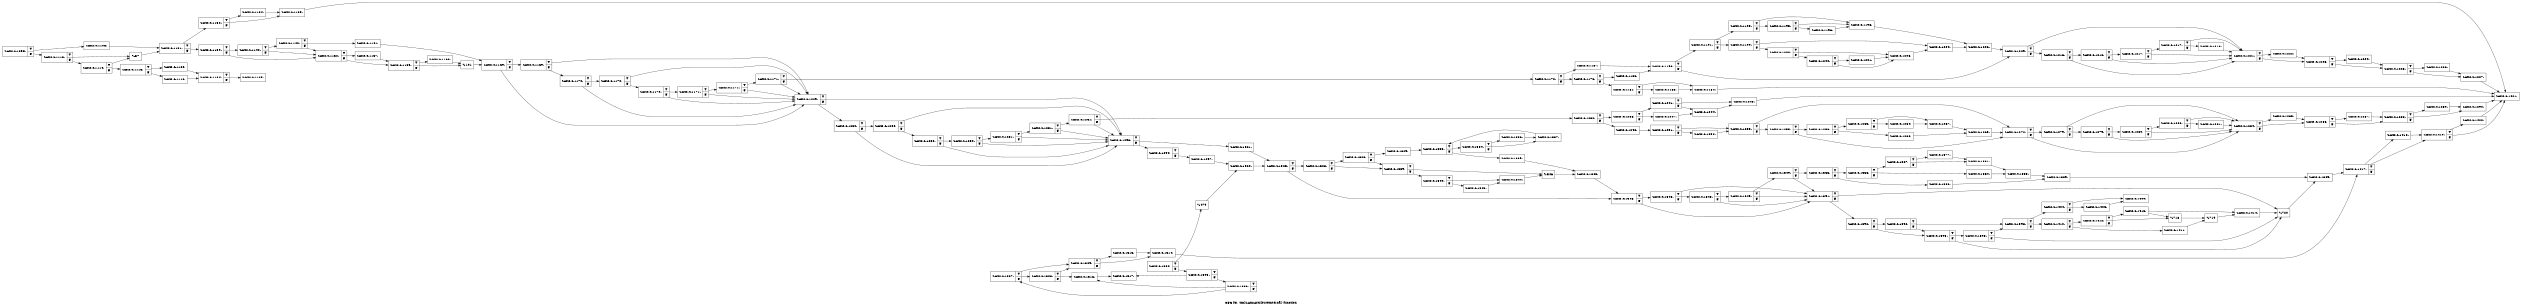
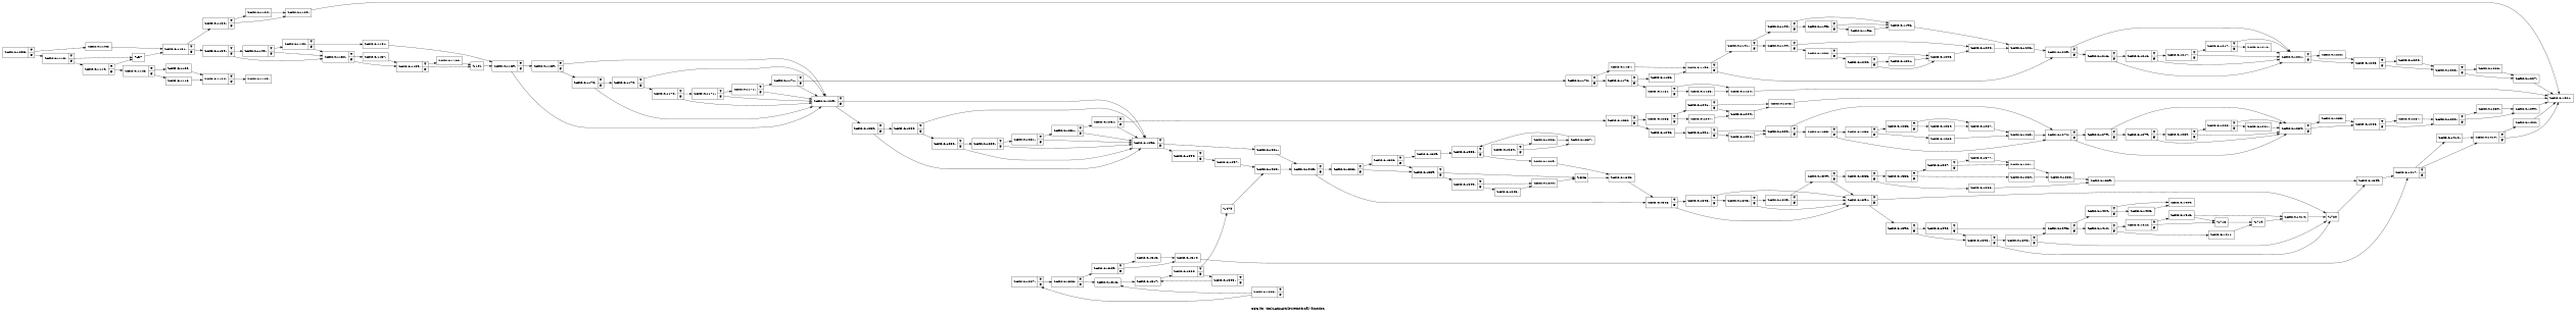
  digraph {
    label="CFG for 'xmlSAX2AttributeInternal' function"
    rankdir=LR
    node [shape=record]
    n1 [label="{SAX2.c:1095:|{<s0>T|<s1>F}}"]
    n2 [label="{SAX2.c:1106:}"]
    n3 [label="{SAX2.c:1113:|{<s0>T|<s1>F}}"]
    n4 [label="{SAX2.c:1131:|{<s0>T|<s1>F}}"]
    n5 [label="{SAX2.c:1114:|{<s0>T|<s1>F}}"]
    n6 [label="{%57}"]
    n7 [label="{SAX2.c:1132:|{<s0>T|<s1>F}}"]
    n8 [label="{SAX2.c:1139:|{<s0>T|<s1>F}}"]
    n9 [label="{SAX2.c:1115:|{<s0>T|<s1>F}}"]
    n10 [label="{SAX2.c:1134:}"]
    n11 [label="{SAX2.c:1135:}"]
    n12 [label="{SAX2.c:1140:|{<s0>T|<s1>F}}"]
    n13 [label="{SAX2.c:1152:|{<s0>T|<s1>F}}"]
    n14 [label="{SAX2.c:1116:}"]
    n15 [label="{SAX2.c:1120:}"]
    n16 [label="{SAX2.c:1124:|{<s0>T|<s1>F}}"]
    n17 [label="{SAX2.c:1125:}"]
    n18 [label="{SAX2.c:1421:}"]
    n19 [label="{SAX2.c:1140:|{<s0>T|<s1>F}}"]
    n20 [label="{SAX2.c:1157:}"]
    n21 [label="{SAX2.c:1159:|{<s0>T|<s1>F}}"]
    n22 [label="{SAX2.c:1141:}"]
    n23 [label="{SAX2.c:1160:}"]
    n24 [label="{%101}"]
    n25 [label="{SAX2.c:1169:|{<s0>T|<s1>F}}"]
    n26 [label="{SAX2.c:1229:|{<s0>T|<s1>F}}"]
    n27 [label="{SAX2.c:1169:|{<s0>T|<s1>F}}"]
    n28 [label="{SAX2.c:1293:|{<s0>T|<s1>F}}"]
    n29 [label="{SAX2.c:1230:|{<s0>T|<s1>F}}"]
    n30 [label="{SAX2.c:1170:|{<s0>T|<s1>F}}"]
    n31 [label="{SAX2.c:1294:|{<s0>T|<s1>F}}"]
    n32 [label="{SAX2.c:1321:}"]
    n33 [label="{SAX2.c:1230:|{<s0>T|<s1>F}}"]
    n34 [label="{SAX2.c:1170:|{<s0>T|<s1>F}}"]
    n35 [label="{SAX2.c:1170:|{<s0>T|<s1>F}}"]
    n36 [label="{SAX2.c:1171:|{<s0>T|<s1>F}}"]
    n37 [label="{SAX2.c:1171:|{<s0>T|<s1>F}}"]
    n38 [label="{SAX2.c:1171:|{<s0>T|<s1>F}}"]
    n39 [label="{SAX2.c:1172:|{<s0>T|<s1>F}}"]
    n40 [label="{SAX2.c:1187:}"]
    n41 [label="{SAX2.c:1176:|{<s0>T|<s1>F}}"]
    n42 [label="{SAX2.c:1190:|{<s0>T|<s1>F}}"]
    n43 [label="{SAX2.c:1181:|{<s0>T|<s1>F}}"]
    n44 [label="{SAX2.c:1186:}"]
    n45 [label="{SAX2.c:1191:|{<s0>T|<s1>F}}"]
    n46 [label="{SAX2.c:1209:|{<s0>T|<s1>F}}"]
    n47 [label="{SAX2.c:1183:}"]
    n48 [label="{SAX2.c:1184:}"]
    n49 [label="{SAX2.c:1195:|{<s0>T|<s1>F}}"]
    n50 [label="{SAX2.c:1199:|{<s0>T|<s1>F}}"]
    n51 [label="{SAX2.c:1216:|{<s0>T|<s1>F}}"]
    n52 [label="{SAX2.c:1221:|{<s0>T|<s1>F}}"]
    n53 [label="{SAX2.c:1195:|{<s0>T|<s1>F}}"]
    n54 [label="{SAX2.c:1198:}"]
    n55 [label="{SAX2.c:1200:|{<s0>T|<s1>F}}"]
    n56 [label="{SAX2.c:1204:}"]
    n57 [label="{SAX2.c:1216:|{<s0>T|<s1>F}}"]
    n58 [label="{SAX2.c:1222:}"]
    n59 [label="{SAX2.c:1223:|{<s0>T|<s1>F}}"]
    n60 [label="{SAX2.c:1196:}"]
    n61 [label="{SAX2.c:1206:}"]
    n62 [label="{SAX2.c:1200:|{<s0>T|<s1>F}}"]
    n63 [label="{SAX2.c:1203:}"]
    n64 [label="{SAX2.c:1201:}"]
    n65 [label="{SAX2.c:1217:|{<s0>T|<s1>F}}"]
    n66 [label="{SAX2.c:1224:}"]
    n67 [label="{SAX2.c:1225:|{<s0>T|<s1>F}}"]
    n68 [label="{SAX2.c:1217:|{<s0>T|<s1>F}}"]
    n69 [label="{SAX2.c:1218:}"]
    n70 [label="{SAX2.c:1226:}"]
    n71 [label="{SAX2.c:1227:}"]
    n72 [label="{SAX2.c:1297:}"]
    n73 [label="{SAX2.c:1325:|{<s0>T|<s1>F}}"]
    n74 [label="{SAX2.c:1230:|{<s0>T|<s1>F}}"]
    n75 [label="{SAX2.c:1230:|{<s0>T|<s1>F}}"]
    n76 [label="{SAX2.c:1231:|{<s0>T|<s1>F}}"]
    n77 [label="{SAX2.c:1231:|{<s0>T|<s1>F}}"]
    n78 [label="{SAX2.c:1231:|{<s0>T|<s1>F}}"]
    n79 [label="{SAX2.c:1232:|{<s0>T|<s1>F}}"]
    n80 [label="{SAX2.c:1248:}"]
    n81 [label="{SAX2.c:1236:|{<s0>T|<s1>F}}"]
    n82 [label="{SAX2.c:1251:|{<s0>T|<s1>F}}"]
    n83 [label="{SAX2.c:1241:|{<s0>T|<s1>F}}"]
    n84 [label="{SAX2.c:1247:}"]
    n85 [label="{SAX2.c:1252:}"]
    n86 [label="{SAX2.c:1255:|{<s0>T|<s1>F}}"]
    n87 [label="{SAX2.c:1244:}"]
    n88 [label="{SAX2.c:1245:}"]
    n89 [label="{SAX2.c:1255:|{<s0>T|<s1>F}}"]
    n90 [label="{SAX2.c:1272:|{<s0>T|<s1>F}}"]
    n91 [label="{SAX2.c:1256:|{<s0>T|<s1>F}}"]
    n92 [label="{SAX2.c:1279:|{<s0>T|<s1>F}}"]
    n93 [label="{SAX2.c:1284:|{<s0>T|<s1>F}}"]
    n94 [label="{SAX2.c:1260:}"]
    n95 [label="{SAX2.c:1263:|{<s0>T|<s1>F}}"]
    n96 [label="{SAX2.c:1279:|{<s0>T|<s1>F}}"]
    n97 [label="{SAX2.c:1285:}"]
    n98 [label="{SAX2.c:1286:|{<s0>T|<s1>F}}"]
    n99 [label="{SAX2.c:1269:}"]
    n100 [label="{SAX2.c:1264:}"]
    n101 [label="{SAX2.c:1267:}"]
    n102 [label="{SAX2.c:1280:|{<s0>T|<s1>F}}"]
    n103 [label="{SAX2.c:1287:}"]
    n104 [label="{SAX2.c:1288:|{<s0>T|<s1>F}}"]
    n105 [label="{SAX2.c:1280:|{<s0>T|<s1>F}}"]
    n106 [label="{SAX2.c:1281:}"]
    n107 [label="{SAX2.c:1289:}"]
    n108 [label="{SAX2.c:1290:}"]
    n109 [label="{SAX2.c:1320:}"]
    n110 [label="{SAX2.c:1328:|{<s0>T|<s1>F}}"]
    n111 [label="{SAX2.c:1348:|{<s0>T|<s1>F}}"]
    n112 [label="{SAX2.c:1304:|{<s0>T|<s1>F}}"]
    n113 [label="{SAX2.c:1305:|{<s0>T|<s1>F}}"]
    n114 [label="{%479}"]
    n115 [label="{SAX2.c:1306:|{<s0>T|<s1>F}}"]
    n116 [label="{SAX2.c:1317:}"]
    n117 [label="{SAX2.c:1307:|{<s0>T|<s1>F}}"]
    n118 [label="{SAX2.c:1316:}"]
    n119 [label="{SAX2.c:1309:|{<s0>T|<s1>F}}"]
    n120 [label="{SAX2.c:1308:|{<s0>T|<s1>F}}"]
    n121 [label="{SAX2.c:1313:}"]
    n122 [label="{SAX2.c:1314:}"]
    n123 [label="{SAX2.c:1417:|{<s0>T|<s1>F}}"]
    n124 [label="{SAX2.c:1418:}"]
    n125 [label="{SAX2.c:1419:|{<s0>T|<s1>F}}"]
    n126 [label="{SAX2.c:1420:}"]
    n127 [label="{SAX2.c:1328:|{<s0>T|<s1>F}}"]
    n128 [label="{SAX2.c:1339:|{<s0>T|<s1>F}}"]
    n129 [label="{SAX2.c:1391:|{<s0>T|<s1>F}}"]
    n130 [label="{SAX2.c:1348:|{<s0>T|<s1>F}}"]
    n131 [label="{SAX2.c:1329:}"]
    n132 [label="{SAX2.c:1340:|{<s0>T|<s1>F}}"]
    n133 [label="{%546}"]
    n134 [label="{SAX2.c:1392:|{<s0>T|<s1>F}}"]
    n135 [label="{%720}"]
    n136 [label="{SAX2.c:1348:|{<s0>T|<s1>F}}"]
    n137 [label="{SAX2.c:1333:|{<s0>T|<s1>F}}"]
    n138 [label="{SAX2.c:1343:}"]
    n139 [label="{SAX2.c:1344:}"]
    n140 [label="{SAX2.c:1345:}"]
    n141 [label="{SAX2.c:1334:|{<s0>T|<s1>F}}"]
    n142 [label="{SAX2.c:1339:}"]
    n143 [label="{SAX2.c:1336:}"]
    n144 [label="{SAX2.c:1337:}"]
    n145 [label="{SAX2.c:1392:|{<s0>T|<s1>F}}"]
    n146 [label="{SAX2.c:1393:|{<s0>T|<s1>F}}"]
    n147 [label="{SAX2.c:1349:}"]
    n148 [label="{SAX2.c:1349:|{<s0>T|<s1>F}}"]
    n149 [label="{SAX2.c:1349:|{<s0>T|<s1>F}}"]
    n150 [label="{SAX2.c:1355:|{<s0>T|<s1>F}}"]
    n151 [label="{SAX2.c:1386:}"]
    n152 [label="{SAX2.c:1356:|{<s0>T|<s1>F}}"]
    n153 [label="{SAX2.c:1389:}"]
    n154 [label="{SAX2.c:1364:}"]
    n155 [label="{SAX2.c:1367:|{<s0>T|<s1>F}}"]
    n156 [label="{SAX2.c:1385:}"]
    n157 [label="{SAX2.c:1377:}"]
    n158 [label="{SAX2.c:1381:}"]
    n159 [label="{SAX2.c:1398:|{<s0>T|<s1>F}}"]
    n160 [label="{SAX2.c:1393:|{<s0>T|<s1>F}}"]
    n161 [label="{SAX2.c:1404:|{<s0>T|<s1>F}}"]
    n162 [label="{SAX2.c:1410:|{<s0>T|<s1>F}}"]
    n163 [label="{SAX2.c:1405:}"]
    n164 [label="{SAX2.c:1409:}"]
    n165 [label="{SAX2.c:1411:}"]
    n166 [label="{SAX2.c:1412:|{<s0>T|<s1>F}}"]
    n167 [label="{%719}"]
    n168 [label="{SAX2.c:1413:}"]
    n169 [label="{%718}"]
    n170 [label="{SAX2.c:1414:}"]
    n1 -> n2
    n1 -> n3
    n2 -> n4
    n3 -> n5
    n3 -> n6
    n4 -> n7
    n4 -> n8
    n5 -> n6
    n5 -> n9
    n6 -> n4
    n7 -> n10
    n7 -> n11
    n8 -> n12
    n8 -> n13
    n9 -> n14
    n9 -> n15
    n10 -> n11
    n11 -> n18
    n12 -> n13
    n12 -> n19
    n13 -> n20
    n13 -> n21
    n14 -> n16
    n15 -> n16
    n16 -> n17
    n19 -> n13
    n19 -> n22
    n20 -> n21
    n21 -> n23
    n21 -> n24
    n22 -> n25
    n23 -> n24
    n24 -> n25
    n25 -> n26
    n25 -> n27
    n26 -> n28
    n26 -> n29
    n27 -> n26
    n27 -> n30
    n28 -> n31
    n28 -> n32
    n29 -> n28
    n29 -> n33
    n30 -> n26
    n30 -> n34
    n31 -> n72
    n32 -> n73
    n33 -> n28
    n33 -> n74
    n34 -> n26
    n34 -> n35
    n35 -> n26
    n35 -> n36
    n36 -> n26
    n36 -> n37
    n37 -> n26
    n37 -> n38
    n38 -> n26
    n38 -> n39
    n39 -> n40
    n39 -> n41
    n40 -> n42
    n41 -> n43
    n41 -> n44
    n42 -> n45
    n42 -> n46
    n43 -> n47
    n43 -> n48
    n44 -> n42
    n45 -> n49
    n45 -> n50
    n46 -> n51
    n46 -> n52
    n47 -> n48
    n48 -> n18
    n49 -> n53
    n49 -> n54
    n50 -> n55
    n50 -> n56
    n51 -> n52
    n51 -> n57
    n52 -> n58
    n52 -> n59
    n53 -> n54
    n53 -> n60
    n54 -> n61
    n55 -> n62
    n55 -> n63
    n56 -> n61
    n57 -> n52
    n57 -> n65
    n58 -> n59
    n59 -> n66
    n59 -> n67
    n60 -> n54
    n61 -> n46
    n62 -> n63
    n62 -> n64
    n63 -> n56
    n64 -> n63
    n65 -> n52
    n65 -> n68
    n66 -> n67
    n67 -> n70
    n67 -> n71
    n68 -> n52
    n68 -> n69
    n69 -> n52
    n70 -> n71
    n71 -> n18
    n72 -> n109
    n73 -> n110
    n73 -> n111
    n74 -> n28
    n74 -> n75
    n75 -> n28
    n75 -> n76
    n76 -> n28
    n76 -> n77
    n77 -> n28
    n77 -> n78
    n78 -> n28
    n78 -> n79
    n79 -> n80
    n79 -> n81
    n80 -> n82
    n81 -> n83
    n81 -> n84
    n82 -> n85
    n82 -> n86
    n83 -> n87
    n83 -> n88
    n84 -> n87
    n85 -> n86
    n86 -> n89
    n86 -> n90
    n87 -> n88
    n88 -> n18
    n89 -> n90
    n89 -> n91
    n90 -> n92
    n90 -> n93
    n91 -> n94
    n91 -> n95
    n92 -> n93
    n92 -> n96
    n93 -> n97
    n93 -> n98
    n94 -> n99
    n95 -> n100
    n95 -> n101
    n96 -> n93
    n96 -> n102
    n97 -> n98
    n98 -> n103
    n98 -> n104
    n99 -> n90
    n100 -> n101
    n101 -> n99
    n102 -> n93
    n102 -> n105
    n103 -> n104
    n104 -> n107
    n104 -> n108
    n105 -> n93
    n105 -> n106
    n106 -> n93
    n107 -> n108
    n108 -> n18
    n109 -> n73
    n110 -> n127
    n110 -> n128
    n111 -> n129
    n111 -> n130
    n112 -> n113
    n112 -> n114
-   n113 -> n115
    n113 -> n116
    n114 -> n109
    n115 -> n117
    n115 -> n118
-   n117 -> n119
+   n116 -> n112
    n117 -> n120
    n118 -> n116
    n119 -> n121
    n119 -> n122
    n120 -> n118
    n120 -> n119
    n121 -> n122
    n122 -> n123
    n123 -> n124
    n123 -> n125
    n124 -> n125
    n125 -> n18
    n125 -> n126
    n126 -> n18
    n127 -> n128
    n127 -> n131
    n128 -> n132
    n128 -> n133
    n129 -> n134
    n129 -> n135
    n130 -> n129
    n130 -> n136
    n131 -> n137
    n132 -> n138
    n132 -> n139
    n133 -> n140
    n134 -> n145
    n134 -> n146
    n135 -> n147
    n136 -> n129
    n136 -> n148
-   n137 -> n141
    n137 -> n142
    n138 -> n139
    n139 -> n133
    n140 -> n111
    n141 -> n143
    n141 -> n144
    n142 -> n140
    n143 -> n144
    n144 -> n137
    n145 -> n146
    n145 -> n159
    n146 -> n135
    n146 -> n160
    n147 -> n123
    n148 -> n129
    n148 -> n149
    n149 -> n129
    n149 -> n150
    n150 -> n151
    n150 -> n152
    n151 -> n153
    n152 -> n154
    n152 -> n155
    n153 -> n147
    n154 -> n156
    n155 -> n157
    n155 -> n158
    n156 -> n153
    n157 -> n158
    n158 -> n156
    n159 -> n161
    n159 -> n162
    n160 -> n135
    n160 -> n159
    n161 -> n163
    n161 -> n164
    n162 -> n165
    n162 -> n166
    n163 -> n164
    n165 -> n167
    n166 -> n168
    n166 -> n169
    n167 -> n170
    n168 -> n169
    n168 -> n170
    n169 -> n167
    n170 -> n135
  }
